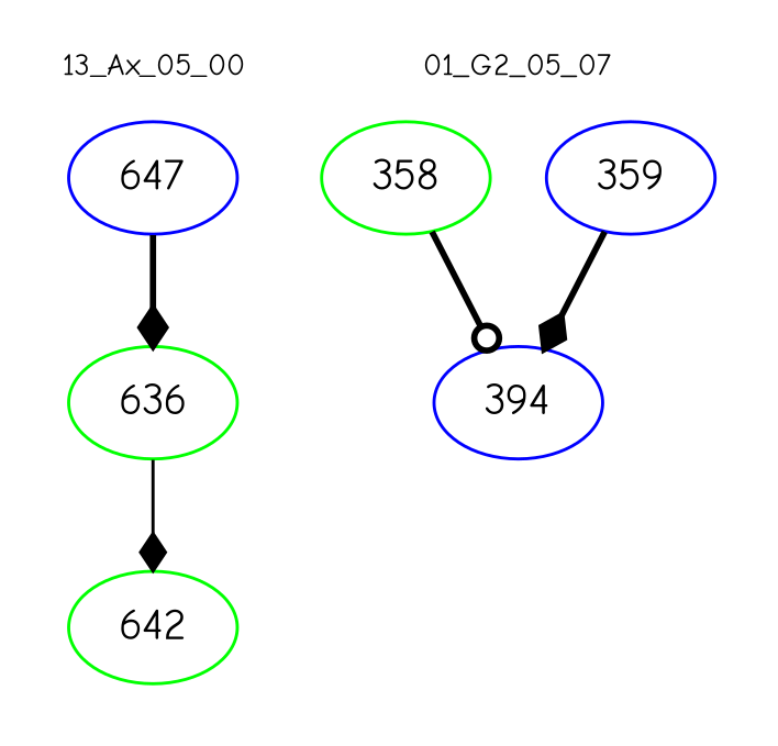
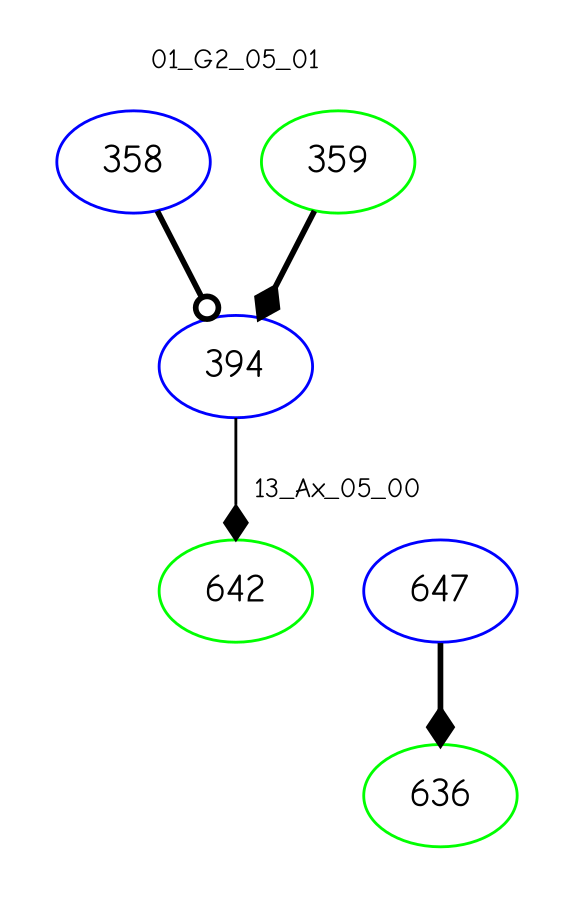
  digraph {
    fontname="Comic Neue"
    node [color=blue fontname="Comic Neue"]
    edge [arrowhead=diamond color=black fontname="Comic Neue" style=bold]
    n1 [label=647]
    n2 [color=green label=636]
    n3 [color=green label=642]
-   n4 [label=359]
-   n5 [color=green label=358]
+   n4 [color=green label=359]
+   n5 [label=358]
    n6 [label=394]
    subgraph cluster_1 {
      color=white
      fontsize=10
      label="13_Ax_05_00"
      n1
      n2
      n3
    }
    subgraph cluster_2 {
      color=white
      fontsize=10
-     label="01_G2_05_07"
+     label="01_G2_05_01"
      n4
      n5
      n6
    }
    n1 -> n2
-   n2 -> n3 [style=solid]
+   n6 -> n3 [style=solid]
    n4 -> n6
    n5 -> n6 [arrowhead=odot]
  }
